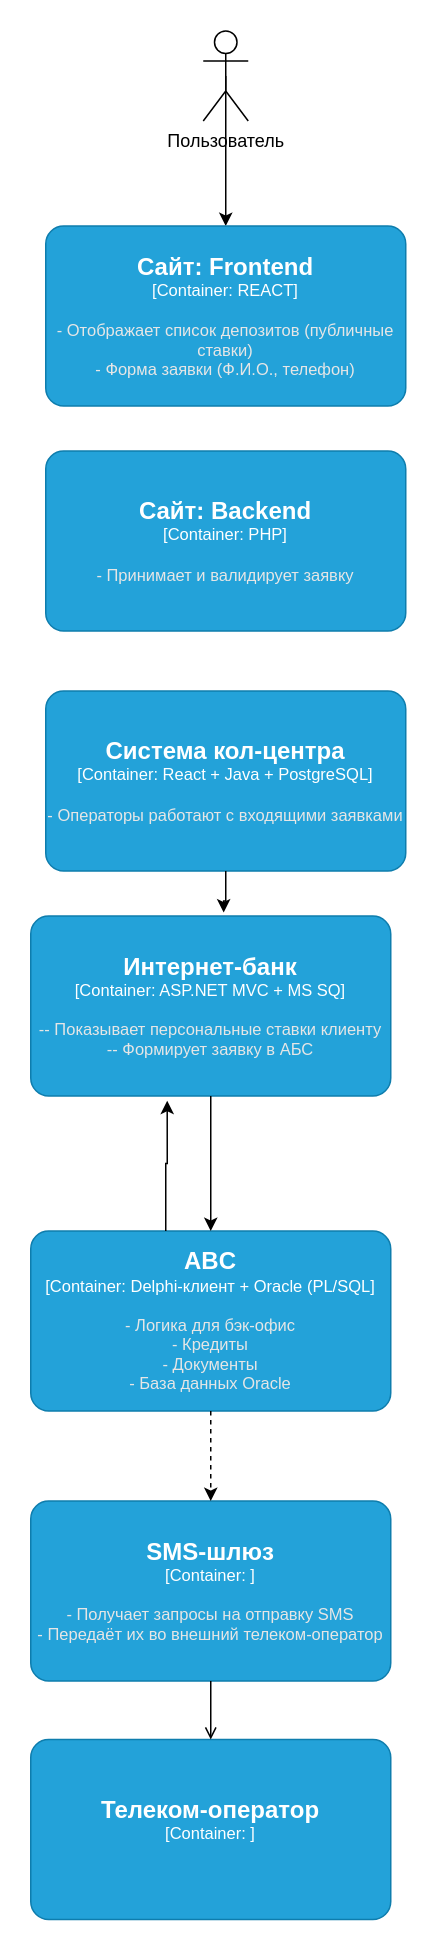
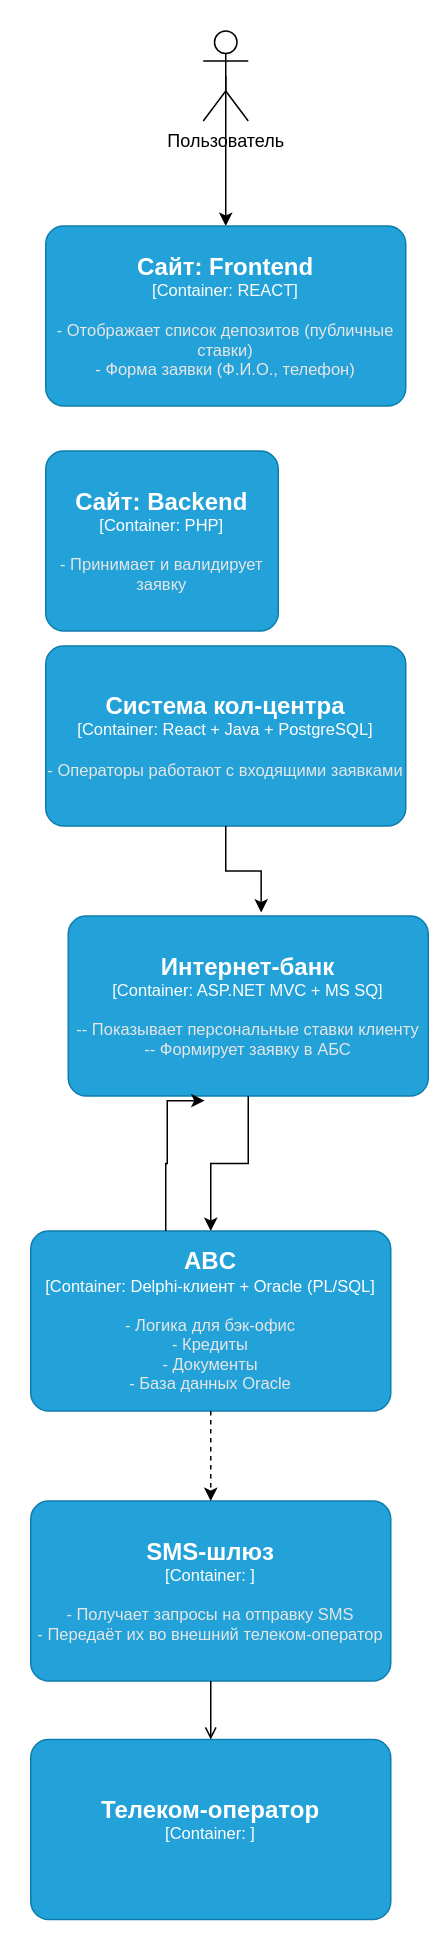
  <mxCell id="0" />
  <mxCell id="1" parent="0" />
- <mxCell id="2" value="&lt;font style=&quot;font-size: 16px&quot;&gt;&lt;b&gt;Сайт: Backend&lt;/b&gt;&lt;/font&gt;&lt;div&gt;[Container: PHP]&lt;/div&gt;&lt;br&gt;&lt;div&gt;&lt;font style=&quot;font-size: 11px&quot;&gt;&lt;font color=&quot;#E6E6E6&quot;&gt; - Принимает и валидирует заявку   &lt;/font&gt;&lt;/div&gt;" style="rounded=1;whiteSpace=wrap;html=1;fontSize=11;labelBackgroundColor=none;fillColor=#23A2D9;fontColor=#ffffff;align=center;arcSize=10;strokeColor=#0E7DAD;metaEdit=1;resizable=0;points=[[0.25,0,0],[0.5,0,0],[0.75,0,0],[1,0.25,0],[1,0.5,0],[1,0.75,0],[0.75,1,0],[0.5,1,0],[0.25,1,0],[0,0.75,0],[0,0.5,0],[0,0.25,0]];" parent="1" vertex="1"><mxGeometry x="30" y="300" width="240" height="120" as="geometry" /></mxCell>
- <mxCell id="3" value="&lt;font style=&quot;font-size: 16px&quot;&gt;&lt;b&gt;Интернет-банк&lt;/b&gt;&lt;/font&gt;&lt;div&gt;[Container: ASP.NET MVC + MS SQ]&lt;/div&gt;&lt;br&gt;&lt;div&gt;&lt;font style=&quot;font-size: 11px&quot;&gt;&lt;font color=&quot;#E6E6E6&quot;&gt;-- Показывает персональные ставки клиенту&#10;-- Формирует заявку в АБС  &lt;/font&gt;&lt;/div&gt;" style="rounded=1;whiteSpace=wrap;html=1;fontSize=11;labelBackgroundColor=none;fillColor=#23A2D9;fontColor=#ffffff;align=center;arcSize=10;strokeColor=#0E7DAD;metaEdit=1;resizable=0;points=[[0.25,0,0],[0.5,0,0],[0.75,0,0],[1,0.25,0],[1,0.5,0],[1,0.75,0],[0.75,1,0],[0.5,1,0],[0.25,1,0],[0,0.75,0],[0,0.5,0],[0,0.25,0]];" parent="1" vertex="1"><mxGeometry x="20" y="610" width="240" height="120" as="geometry" /></mxCell>
- <mxCell id="4" value="&lt;font style=&quot;font-size: 16px&quot;&gt;&lt;b&gt;Система кол-центра&lt;/b&gt;&lt;/font&gt;&lt;div&gt;[Container: React + Java + PostgreSQL]&lt;/div&gt;&lt;br&gt;&lt;div&gt;&lt;font style=&quot;font-size: 11px&quot;&gt;&lt;font color=&quot;#E6E6E6&quot;&gt;- Операторы работают с входящими заявками&lt;/font&gt;&lt;/div&gt;" style="rounded=1;whiteSpace=wrap;html=1;fontSize=11;labelBackgroundColor=none;fillColor=#23A2D9;fontColor=#ffffff;align=center;arcSize=10;strokeColor=#0E7DAD;metaEdit=1;resizable=0;points=[[0.25,0,0],[0.5,0,0],[0.75,0,0],[1,0.25,0],[1,0.5,0],[1,0.75,0],[0.75,1,0],[0.5,1,0],[0.25,1,0],[0,0.75,0],[0,0.5,0],[0,0.25,0]];" parent="1" vertex="1"><mxGeometry x="30" y="460" width="240" height="120" as="geometry" /></mxCell>
+ <mxCell id="2" value="&lt;font style=&quot;font-size: 16px&quot;&gt;&lt;b&gt;Сайт: Backend&lt;/b&gt;&lt;/font&gt;&lt;div&gt;[Container: PHP]&lt;/div&gt;&lt;br&gt;&lt;div&gt;&lt;font style=&quot;font-size: 11px&quot;&gt;&lt;font color=&quot;#E6E6E6&quot;&gt; - Принимает и валидирует заявку   &lt;/font&gt;&lt;/div&gt;" style="rounded=1;whiteSpace=wrap;html=1;fontSize=11;labelBackgroundColor=none;fillColor=#23A2D9;fontColor=#ffffff;align=center;arcSize=10;strokeColor=#0E7DAD;metaEdit=1;resizable=0;points=[[0.25,0,0],[0.5,0,0],[0.75,0,0],[1,0.25,0],[1,0.5,0],[1,0.75,0],[0.75,1,0],[0.5,1,0],[0.25,1,0],[0,0.75,0],[0,0.5,0],[0,0.25,0]];" parent="1" vertex="1"><mxGeometry x="30" y="300" width="155" height="120" as="geometry" /></mxCell>
+ <mxCell id="3" value="&lt;font style=&quot;font-size: 16px&quot;&gt;&lt;b&gt;Интернет-банк&lt;/b&gt;&lt;/font&gt;&lt;div&gt;[Container: ASP.NET MVC + MS SQ]&lt;/div&gt;&lt;br&gt;&lt;div&gt;&lt;font style=&quot;font-size: 11px&quot;&gt;&lt;font color=&quot;#E6E6E6&quot;&gt;-- Показывает персональные ставки клиенту&#10;-- Формирует заявку в АБС  &lt;/font&gt;&lt;/div&gt;" style="rounded=1;whiteSpace=wrap;html=1;fontSize=11;labelBackgroundColor=none;fillColor=#23A2D9;fontColor=#ffffff;align=center;arcSize=10;strokeColor=#0E7DAD;metaEdit=1;resizable=0;points=[[0.25,0,0],[0.5,0,0],[0.75,0,0],[1,0.25,0],[1,0.5,0],[1,0.75,0],[0.75,1,0],[0.5,1,0],[0.25,1,0],[0,0.75,0],[0,0.5,0],[0,0.25,0]];" parent="1" vertex="1"><mxGeometry x="45" y="610" width="240" height="120" as="geometry" /></mxCell>
+ <mxCell id="4" value="&lt;font style=&quot;font-size: 16px&quot;&gt;&lt;b&gt;Система кол-центра&lt;/b&gt;&lt;/font&gt;&lt;div&gt;[Container: React + Java + PostgreSQL]&lt;/div&gt;&lt;br&gt;&lt;div&gt;&lt;font style=&quot;font-size: 11px&quot;&gt;&lt;font color=&quot;#E6E6E6&quot;&gt;- Операторы работают с входящими заявками&lt;/font&gt;&lt;/div&gt;" style="rounded=1;whiteSpace=wrap;html=1;fontSize=11;labelBackgroundColor=none;fillColor=#23A2D9;fontColor=#ffffff;align=center;arcSize=10;strokeColor=#0E7DAD;metaEdit=1;resizable=0;points=[[0.25,0,0],[0.5,0,0],[0.75,0,0],[1,0.25,0],[1,0.5,0],[1,0.75,0],[0.75,1,0],[0.5,1,0],[0.25,1,0],[0,0.75,0],[0,0.5,0],[0,0.25,0]];" parent="1" vertex="1"><mxGeometry x="30" y="430" width="240" height="120" as="geometry" /></mxCell>
  <mxCell id="5" value="&lt;font style=&quot;font-size: 16px&quot;&gt;&lt;b&gt;ABC&lt;/b&gt;&lt;/font&gt;&lt;div&gt;[Container: Delphi-клиент + Oracle (PL/SQL]&lt;/div&gt;&lt;br&gt;&lt;div&gt;&lt;font style=&quot;font-size: 11px&quot;&gt;&lt;font color=&quot;#E6E6E6&quot;&gt;- Логика для бэк-офис&#10;- Кредиты &#10;- Документы&#10;- База данных Oracle&lt;/font&gt;&lt;/div&gt;" style="rounded=1;whiteSpace=wrap;html=1;fontSize=11;labelBackgroundColor=none;fillColor=#23A2D9;fontColor=#ffffff;align=center;arcSize=10;strokeColor=#0E7DAD;metaEdit=1;resizable=0;points=[[0.25,0,0],[0.5,0,0],[0.75,0,0],[1,0.25,0],[1,0.5,0],[1,0.75,0],[0.75,1,0],[0.5,1,0],[0.25,1,0],[0,0.75,0],[0,0.5,0],[0,0.25,0]];" parent="1" vertex="1"><mxGeometry x="20" y="820" width="240" height="120" as="geometry" /></mxCell>
  <mxCell id="6" value="&lt;font style=&quot;font-size: 16px&quot;&gt;&lt;b&gt;SMS-шлюз&lt;/b&gt;&lt;/font&gt;&lt;div&gt;[Container: ]&lt;/div&gt;&lt;br&gt;&lt;div&gt;&lt;font style=&quot;font-size: 11px&quot;&gt;&lt;font color=&quot;#E6E6E6&quot;&gt;- Получает запросы на отправку SMS          &#10; - Передаёт их во внешний телеком-оператор  &lt;/font&gt;&lt;/div&gt;" style="rounded=1;whiteSpace=wrap;html=1;fontSize=11;labelBackgroundColor=none;fillColor=#23A2D9;fontColor=#ffffff;align=center;arcSize=10;strokeColor=#0E7DAD;metaEdit=1;resizable=0;points=[[0.25,0,0],[0.5,0,0],[0.75,0,0],[1,0.25,0],[1,0.5,0],[1,0.75,0],[0.75,1,0],[0.5,1,0],[0.25,1,0],[0,0.75,0],[0,0.5,0],[0,0.25,0]];" parent="1" vertex="1"><mxGeometry x="20" y="1000" width="240" height="120" as="geometry" /></mxCell>
  <mxCell id="7" value="&lt;font style=&quot;font-size: 16px&quot;&gt;&lt;b&gt;Телеком-оператор&lt;/b&gt;&lt;/font&gt;&lt;div&gt;[Container: ]&lt;/div&gt;&lt;br&gt;&lt;div&gt;&lt;font style=&quot;font-size: 11px&quot;&gt;&lt;font color=&quot;#E6E6E6&quot;&gt;&lt;/font&gt;&lt;/div&gt;" style="rounded=1;whiteSpace=wrap;html=1;fontSize=11;labelBackgroundColor=none;fillColor=#23A2D9;fontColor=#ffffff;align=center;arcSize=10;strokeColor=#0E7DAD;metaEdit=1;resizable=0;points=[[0.25,0,0],[0.5,0,0],[0.75,0,0],[1,0.25,0],[1,0.5,0],[1,0.75,0],[0.75,1,0],[0.5,1,0],[0.25,1,0],[0,0.75,0],[0,0.5,0],[0,0.25,0]];" parent="1" vertex="1"><mxGeometry x="20" y="1159" width="240" height="120" as="geometry" /></mxCell>
  <mxCell id="8" style="edgeStyle=orthogonalEdgeStyle;rounded=0;orthogonalLoop=1;jettySize=auto;html=1;entryX=0.5;entryY=0;entryDx=0;entryDy=0;entryPerimeter=0;endArrow=open;" parent="1" source="6" target="7" edge="1"><mxGeometry relative="1" as="geometry" /></mxCell>
  <mxCell id="9" style="edgeStyle=orthogonalEdgeStyle;rounded=0;orthogonalLoop=1;jettySize=auto;html=1;exitX=0.5;exitY=0.5;exitDx=0;exitDy=0;exitPerimeter=0;entryX=0.5;entryY=0;entryDx=0;entryDy=0;entryPerimeter=0;" edge="1" parent="1" source="10" target="11"><mxGeometry relative="1" as="geometry"><mxPoint x="150" y="190" as="targetPoint" /></mxGeometry></mxCell>
  <mxCell id="10" value="Пользователь" style="shape=umlActor;verticalLabelPosition=bottom;verticalAlign=top;html=1;" vertex="1" parent="1"><mxGeometry x="135" y="20" width="30" height="60" as="geometry" /></mxCell>
  <mxCell id="11" value="&lt;font style=&quot;font-size: 16px&quot;&gt;&lt;b&gt;Сайт: Frontend&lt;/b&gt;&lt;/font&gt;&lt;div&gt;[Container: REACT]&lt;/div&gt;&lt;br&gt;&lt;div&gt;&lt;font style=&quot;font-size: 11px&quot;&gt;&lt;font color=&quot;#E6E6E6&quot;&gt;  - Отображает список депозитов (публичные ставки)   &#10;- Форма заявки (Ф.И.О., телефон) &lt;/font&gt;&lt;/div&gt;" style="rounded=1;whiteSpace=wrap;html=1;fontSize=11;labelBackgroundColor=none;fillColor=#23A2D9;fontColor=#ffffff;align=center;arcSize=10;strokeColor=#0E7DAD;metaEdit=1;resizable=0;points=[[0.25,0,0],[0.5,0,0],[0.75,0,0],[1,0.25,0],[1,0.5,0],[1,0.75,0],[0.75,1,0],[0.5,1,0],[0.25,1,0],[0,0.75,0],[0,0.5,0],[0,0.25,0]];" vertex="1" parent="1"><mxGeometry x="30" y="150" width="240" height="120" as="geometry" /></mxCell>
  <mxCell id="12" style="edgeStyle=orthogonalEdgeStyle;rounded=0;orthogonalLoop=1;jettySize=auto;html=1;entryX=0.536;entryY=-0.019;entryDx=0;entryDy=0;entryPerimeter=0;" edge="1" parent="1" source="4" target="3"><mxGeometry relative="1" as="geometry" /></mxCell>
  <mxCell id="13" style="edgeStyle=orthogonalEdgeStyle;rounded=0;orthogonalLoop=1;jettySize=auto;html=1;entryX=0.5;entryY=0;entryDx=0;entryDy=0;entryPerimeter=0;" edge="1" parent="1" source="3" target="5"><mxGeometry relative="1" as="geometry" /></mxCell>
  <mxCell id="14" style="edgeStyle=orthogonalEdgeStyle;rounded=0;orthogonalLoop=1;jettySize=auto;html=1;entryX=0.5;entryY=0;entryDx=0;entryDy=0;entryPerimeter=0;dashed=1;" edge="1" parent="1" source="5" target="6"><mxGeometry relative="1" as="geometry" /></mxCell>
  <mxCell id="15" style="edgeStyle=orthogonalEdgeStyle;rounded=0;orthogonalLoop=1;jettySize=auto;html=1;entryX=0.379;entryY=1.026;entryDx=0;entryDy=0;entryPerimeter=0;" edge="1" parent="1" source="5" target="3"><mxGeometry relative="1" as="geometry"><Array as="points"><mxPoint x="110" y="775" /><mxPoint x="111" y="775" /></Array></mxGeometry></mxCell>
